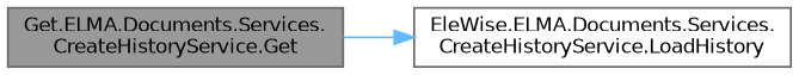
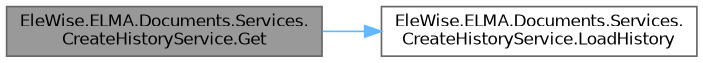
  digraph {
    rankdir=LR
    node [fontname=Helvetica fontsize=10 shape=box style=filled]
-   n1 [color=gray40 fillcolor=grey60 fontcolor=black height=0.2 label="Get.ELMA.Documents.Services.\lCreateHistoryService.Get" width=0.4]
+   n1 [color=gray40 fillcolor=grey60 fontcolor=black height=0.2 label="EleWise.ELMA.Documents.Services.\lCreateHistoryService.Get" width=0.4]
    n2 [color=grey40 fillcolor=white height=0.2 label="EleWise.ELMA.Documents.Services.\lCreateHistoryService.LoadHistory" width=0.4]
    n1 -> n2 [color=steelblue1 fontname=Helvetica fontsize=10 labelfontname=Helvetica labelfontsize=10 style=solid]
  }
